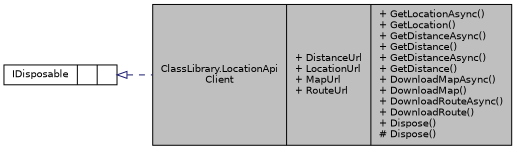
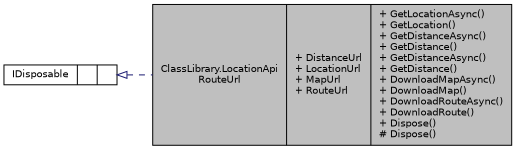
  digraph {
    rankdir=LR
    node [color=black fontname=Helvetica fontsize=10 shape=record style=filled]
-   n1 [fillcolor=grey75 fontcolor=black height=0.2 label="{ClassLibrary.LocationApi\lClient\n|+ DistanceUrl\l+ LocationUrl\l+ MapUrl\l+ RouteUrl\l|+ GetLocationAsync()\l+ GetLocation()\l+ GetDistanceAsync()\l+ GetDistance()\l+ GetDistanceAsync()\l+ GetDistance()\l+ DownloadMapAsync()\l+ DownloadMap()\l+ DownloadRouteAsync()\l+ DownloadRoute()\l+ Dispose()\l# Dispose()\l}" width=0.4]
+   n1 [fillcolor=grey75 fontcolor=black height=0.2 label="{ClassLibrary.LocationApi\lRouteUrl\n|+ DistanceUrl\l+ LocationUrl\l+ MapUrl\l+ RouteUrl\l|+ GetLocationAsync()\l+ GetLocation()\l+ GetDistanceAsync()\l+ GetDistance()\l+ GetDistanceAsync()\l+ GetDistance()\l+ DownloadMapAsync()\l+ DownloadMap()\l+ DownloadRouteAsync()\l+ DownloadRoute()\l+ Dispose()\l# Dispose()\l}" width=0.4]
    n2 [fillcolor=white height=0.2 label="{IDisposable\n||}" width=0.4]
    n2 -> n1 [arrowtail=onormal color=midnightblue dir=back fontname=Helvetica fontsize=10 labelfontname=Helvetica labelfontsize=10 style=dashed]
  }
